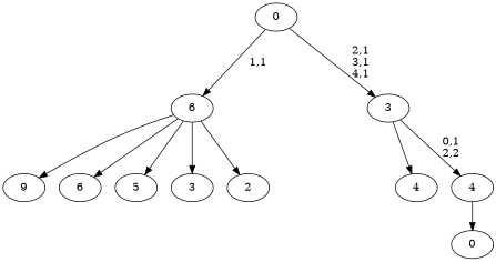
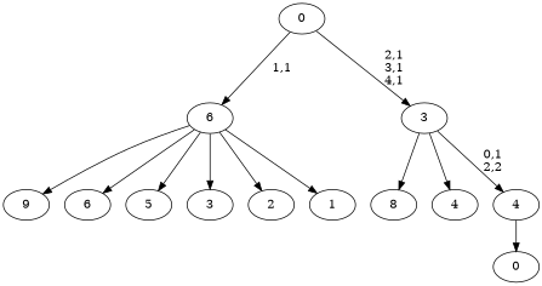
  digraph {
    n1 [label=9]
+   n2 [label=8]
    n3 [label=6]
    n4 [label=5]
    n5 [label=4]
    n6 [label=3]
    n7 [label=2]
+   n8 [label=1]
    6
    n10 [label=0]
    4
    3
    0
    6 -> n1
    6 -> n3
    6 -> n4
    6 -> n6
    6 -> n7
+   6 -> n8
    4 -> n10
+   3 -> n2
    3 -> n5
    3 -> 4 [label="0,1\n2,2"]
    0 -> 6 [label="1,1"]
    0 -> 3 [label="2,1\n3,1\n4,1"]
  }
